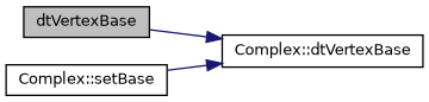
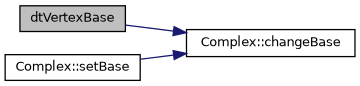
  digraph {
    rankdir=LR
    node [color=black fillcolor=white fontname=Helvetica fontsize=10 shape=record style=filled]
    edge [color=midnightblue fontname=Helvetica fontsize=10 labelfontname=Helvetica labelfontsize=10 style=solid]
    n1 [fillcolor=grey75 fontcolor=black height=0.2 label=dtVertexBase width=0.4]
-   n2 [height=0.2 label="Complex::dtVertexBase" width=0.4]
+   n2 [height=0.2 label="Complex::changeBase" width=0.4]
    n3 [height=0.2 label="Complex::setBase" width=0.4]
    n1 -> n2
    n3 -> n2
  }
